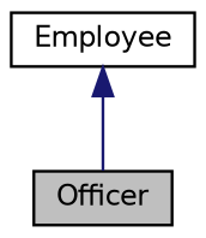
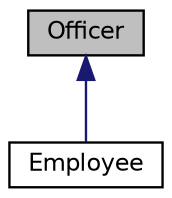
  digraph {
    node [color=black fontname=Helvetica fontsize=10 shape=record style=filled]
    n1 [fillcolor=grey75 fontcolor=black height=0.2 label=Officer width=0.4]
    n2 [fillcolor=white height=0.2 label=Employee width=0.4]
-   n2 -> n1 [color=midnightblue dir=back fontname=Helvetica fontsize=10 labelfontname=Helvetica labelfontsize=10 style=solid]
+   n1 -> n2 [color=midnightblue dir=back fontname=Helvetica fontsize=10 labelfontname=Helvetica labelfontsize=10 style=solid]
  }
